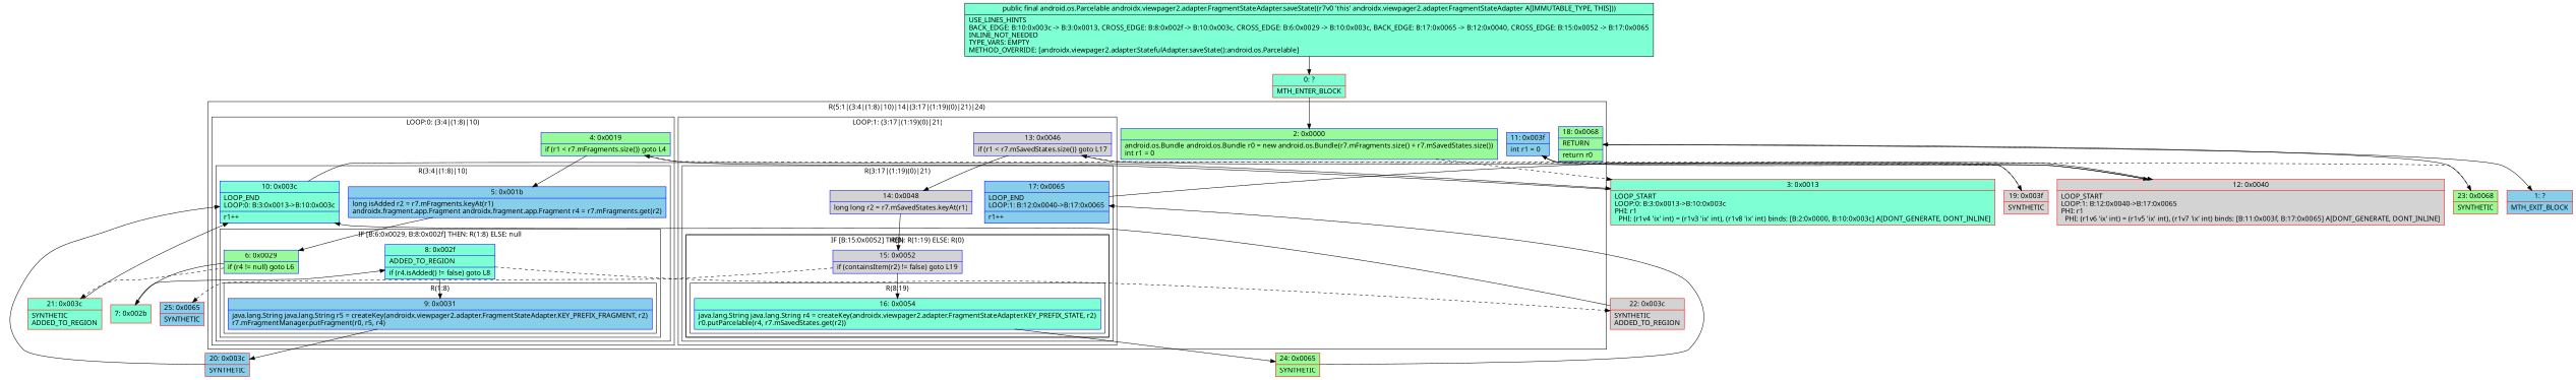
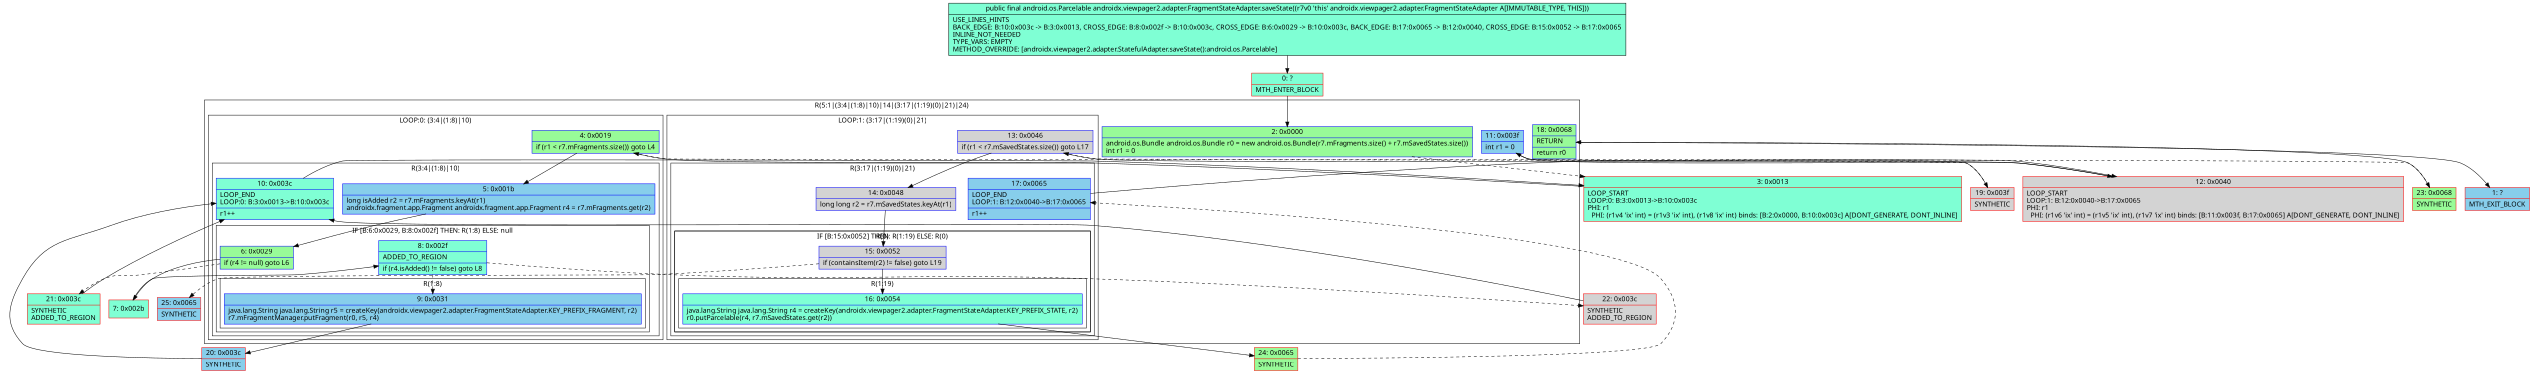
  digraph {
    fontname="Noto Sans"
    node [color=blue fillcolor=aquamarine fontname="Noto Sans" shape=record style=filled]
    edge [fontname="Noto Sans"]
    n1 [fillcolor=skyblue label="{9\:\ 0x0031|java.lang.String java.lang.String r5 = createKey(androidx.viewpager2.adapter.FragmentStateAdapter.KEY_PREFIX_FRAGMENT, r2)\lr7.mFragmentManager.putFragment(r0, r5, r4)\l}"]
    n2 [fillcolor=palegreen label="{6\:\ 0x0029|if (r4 != null) goto L6\l}"]
    n3 [label="{8\:\ 0x002f|ADDED_TO_REGION\l|if (r4.isAdded() != false) goto L8\l}"]
    n4 [fillcolor=skyblue label="{5\:\ 0x001b|long isAdded r2 = r7.mFragments.keyAt(r1)\landroidx.fragment.app.Fragment androidx.fragment.app.Fragment r4 = r7.mFragments.get(r2)\l}"]
    n5 [label="{10\:\ 0x003c|LOOP_END\lLOOP:0: B:3:0x0013\-\>B:10:0x003c\l|r1++\l}"]
    n6 [fillcolor=palegreen label="{4\:\ 0x0019|if (r1 \< r7.mFragments.size()) goto L4\l}"]
    n7 [label="{16\:\ 0x0054|java.lang.String java.lang.String r4 = createKey(androidx.viewpager2.adapter.FragmentStateAdapter.KEY_PREFIX_STATE, r2)\lr0.putParcelable(r4, r7.mSavedStates.get(r2))\l}"]
    n8 [fillcolor=lightgrey label="{15\:\ 0x0052|if (containsItem(r2) != false) goto L19\l}"]
    n9 [fillcolor=lightgrey label="{14\:\ 0x0048|long long r2 = r7.mSavedStates.keyAt(r1)\l}"]
    n10 [fillcolor=skyblue label="{17\:\ 0x0065|LOOP_END\lLOOP:1: B:12:0x0040\-\>B:17:0x0065\l|r1++\l}"]
    n11 [fillcolor=lightgrey label="{13\:\ 0x0046|if (r1 \< r7.mSavedStates.size()) goto L17\l}"]
    n12 [fillcolor=palegreen label="{2\:\ 0x0000|android.os.Bundle android.os.Bundle r0 = new android.os.Bundle(r7.mFragments.size() + r7.mSavedStates.size())\lint r1 = 0\l}"]
    n13 [fillcolor=skyblue label="{11\:\ 0x003f|int r1 = 0\l}"]
    n14 [fillcolor=palegreen label="{18\:\ 0x0068|RETURN\l|return r0\l}"]
    n15 [color=red fillcolor=skyblue label="{20\:\ 0x003c|SYNTHETIC\l}"]
    n16 [color=red label="{7\:\ 0x002b}"]
    n17 [color=red label="{21\:\ 0x003c|SYNTHETIC\lADDED_TO_REGION\l}"]
    n18 [color=red fillcolor=lightgrey label="{22\:\ 0x003c|SYNTHETIC\lADDED_TO_REGION\l}"]
    n19 [color=red label="{3\:\ 0x0013|LOOP_START\lLOOP:0: B:3:0x0013\-\>B:10:0x003c\lPHI: r1 \l  PHI: (r1v4 'ix' int) = (r1v3 'ix' int), (r1v8 'ix' int) binds: [B:2:0x0000, B:10:0x003c] A[DONT_GENERATE, DONT_INLINE]\l}"]
    n20 [color=red fillcolor=lightgrey label="{19\:\ 0x003f|SYNTHETIC\l}"]
    n21 [color=red fillcolor=palegreen label="{24\:\ 0x0065|SYNTHETIC\l}"]
    n22 [color=red fillcolor=skyblue label="{25\:\ 0x0065|SYNTHETIC\l}"]
    n23 [color=red fillcolor=lightgrey label="{12\:\ 0x0040|LOOP_START\lLOOP:1: B:12:0x0040\-\>B:17:0x0065\lPHI: r1 \l  PHI: (r1v6 'ix' int) = (r1v5 'ix' int), (r1v7 'ix' int) binds: [B:11:0x003f, B:17:0x0065] A[DONT_GENERATE, DONT_INLINE]\l}"]
    n24 [color=red fillcolor=palegreen label="{23\:\ 0x0068|SYNTHETIC\l}"]
    n25 [color=red fillcolor=skyblue label="{1\:\ ?|MTH_EXIT_BLOCK\l}"]
    n26 [color=red label="{0\:\ ?|MTH_ENTER_BLOCK\l}"]
    n27 [label="{public final android.os.Parcelable androidx.viewpager2.adapter.FragmentStateAdapter.saveState((r7v0 'this' androidx.viewpager2.adapter.FragmentStateAdapter A[IMMUTABLE_TYPE, THIS]))  | USE_LINES_HINTS\lBACK_EDGE: B:10:0x003c \-\> B:3:0x0013, CROSS_EDGE: B:8:0x002f \-\> B:10:0x003c, CROSS_EDGE: B:6:0x0029 \-\> B:10:0x003c, BACK_EDGE: B:17:0x0065 \-\> B:12:0x0040, CROSS_EDGE: B:15:0x0052 \-\> B:17:0x0065\lINLINE_NOT_NEEDED\lTYPE_VARS: EMPTY\lMETHOD_OVERRIDE: [androidx.viewpager2.adapter.StatefulAdapter.saveState():android.os.Parcelable]\l}" color=""]
    subgraph cluster_1 {
      label="R(5:1|(3:4|(1:8)|10)|14|(3:17|(1:19)(0)|21)|24)"
      n12
      n13
      n14
      subgraph cluster_2 {
        label="LOOP:0: (3:4|(1:8)|10)"
        n6
        subgraph cluster_3 {
          label="R(3:4|(1:8)|10)"
          n4
          n5
          subgraph cluster_4 {
            label="IF [B:6:0x0029, B:8:0x002f] THEN: R(1:8) ELSE: null"
            n2
            n3
            subgraph cluster_5 {
              label="R(1:8)"
              n1
            }
          }
        }
      }
      subgraph cluster_6 {
        label="LOOP:1: (3:17|(1:19)(0)|21)"
        n11
        subgraph cluster_7 {
          label="R(3:17|(1:19)(0)|21)"
          n9
          n10
          subgraph cluster_8 {
            label="IF [B:15:0x0052] THEN: R(1:19) ELSE: R(0)"
            n8
            subgraph cluster_9 {
-             label="R(8:19)"
+             label="R(1:19)"
              n7
            }
            subgraph cluster_10 {
              label="R(0)"
            }
          }
        }
      }
    }
    n1 -> n15
    n2 -> n16
    n2 -> n17 [style=dashed]
-   n3 -> n1
+   n3 -> n1 [style=dashed]
    n3 -> n18 [style=dashed]
    n4 -> n2
    n5 -> n19
    n6 -> n4
    n6 -> n20 [style=dashed]
    n7 -> n21
    n8 -> n7
    n8 -> n22 [style=dashed]
    n9 -> n8
    n10 -> n23
    n11 -> n9
    n11 -> n24 [style=dashed]
    n12 -> n19 [style=dashed]
    n13 -> n23
    n14 -> n25
    n15 -> n5
    n16 -> n3
    n17 -> n5
    n18 -> n5
    n19 -> n6
    n20 -> n13
-   n21 -> n10
+   n21 -> n10 [style=dashed]
    n23 -> n11
    n24 -> n14
    n26 -> n12
    n27 -> n26
  }
